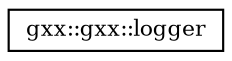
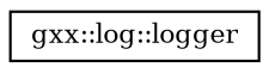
  digraph {
    rankdir=LR
    fontname="DejaVu Serif"
-   n1 [color=black fillcolor=white fontname="DejaVu Serif" fontsize=10 height=0.2 label="gxx::gxx::logger" shape=record style=filled width=0.4]
+   n1 [color=black fillcolor=white fontname="DejaVu Serif" fontsize=10 height=0.2 label="gxx::log::logger" shape=record style=filled width=0.4]
  }
